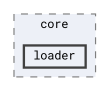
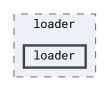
  digraph {
    compound=true
    fontname="Roboto Mono"
    n1 [color=grey25 fillcolor="#edf0f7" fontname="Roboto Mono" fontsize=10 height=0.2 label=loader shape=box style="filled,bold" width=0.4]
    subgraph cluster_1 {
      bgcolor="#edf0f7"
      fontsize=10
-     label=core
+     label=loader
      pencolor=grey50
      style="filled,dashed"
      n1
    }
  }
